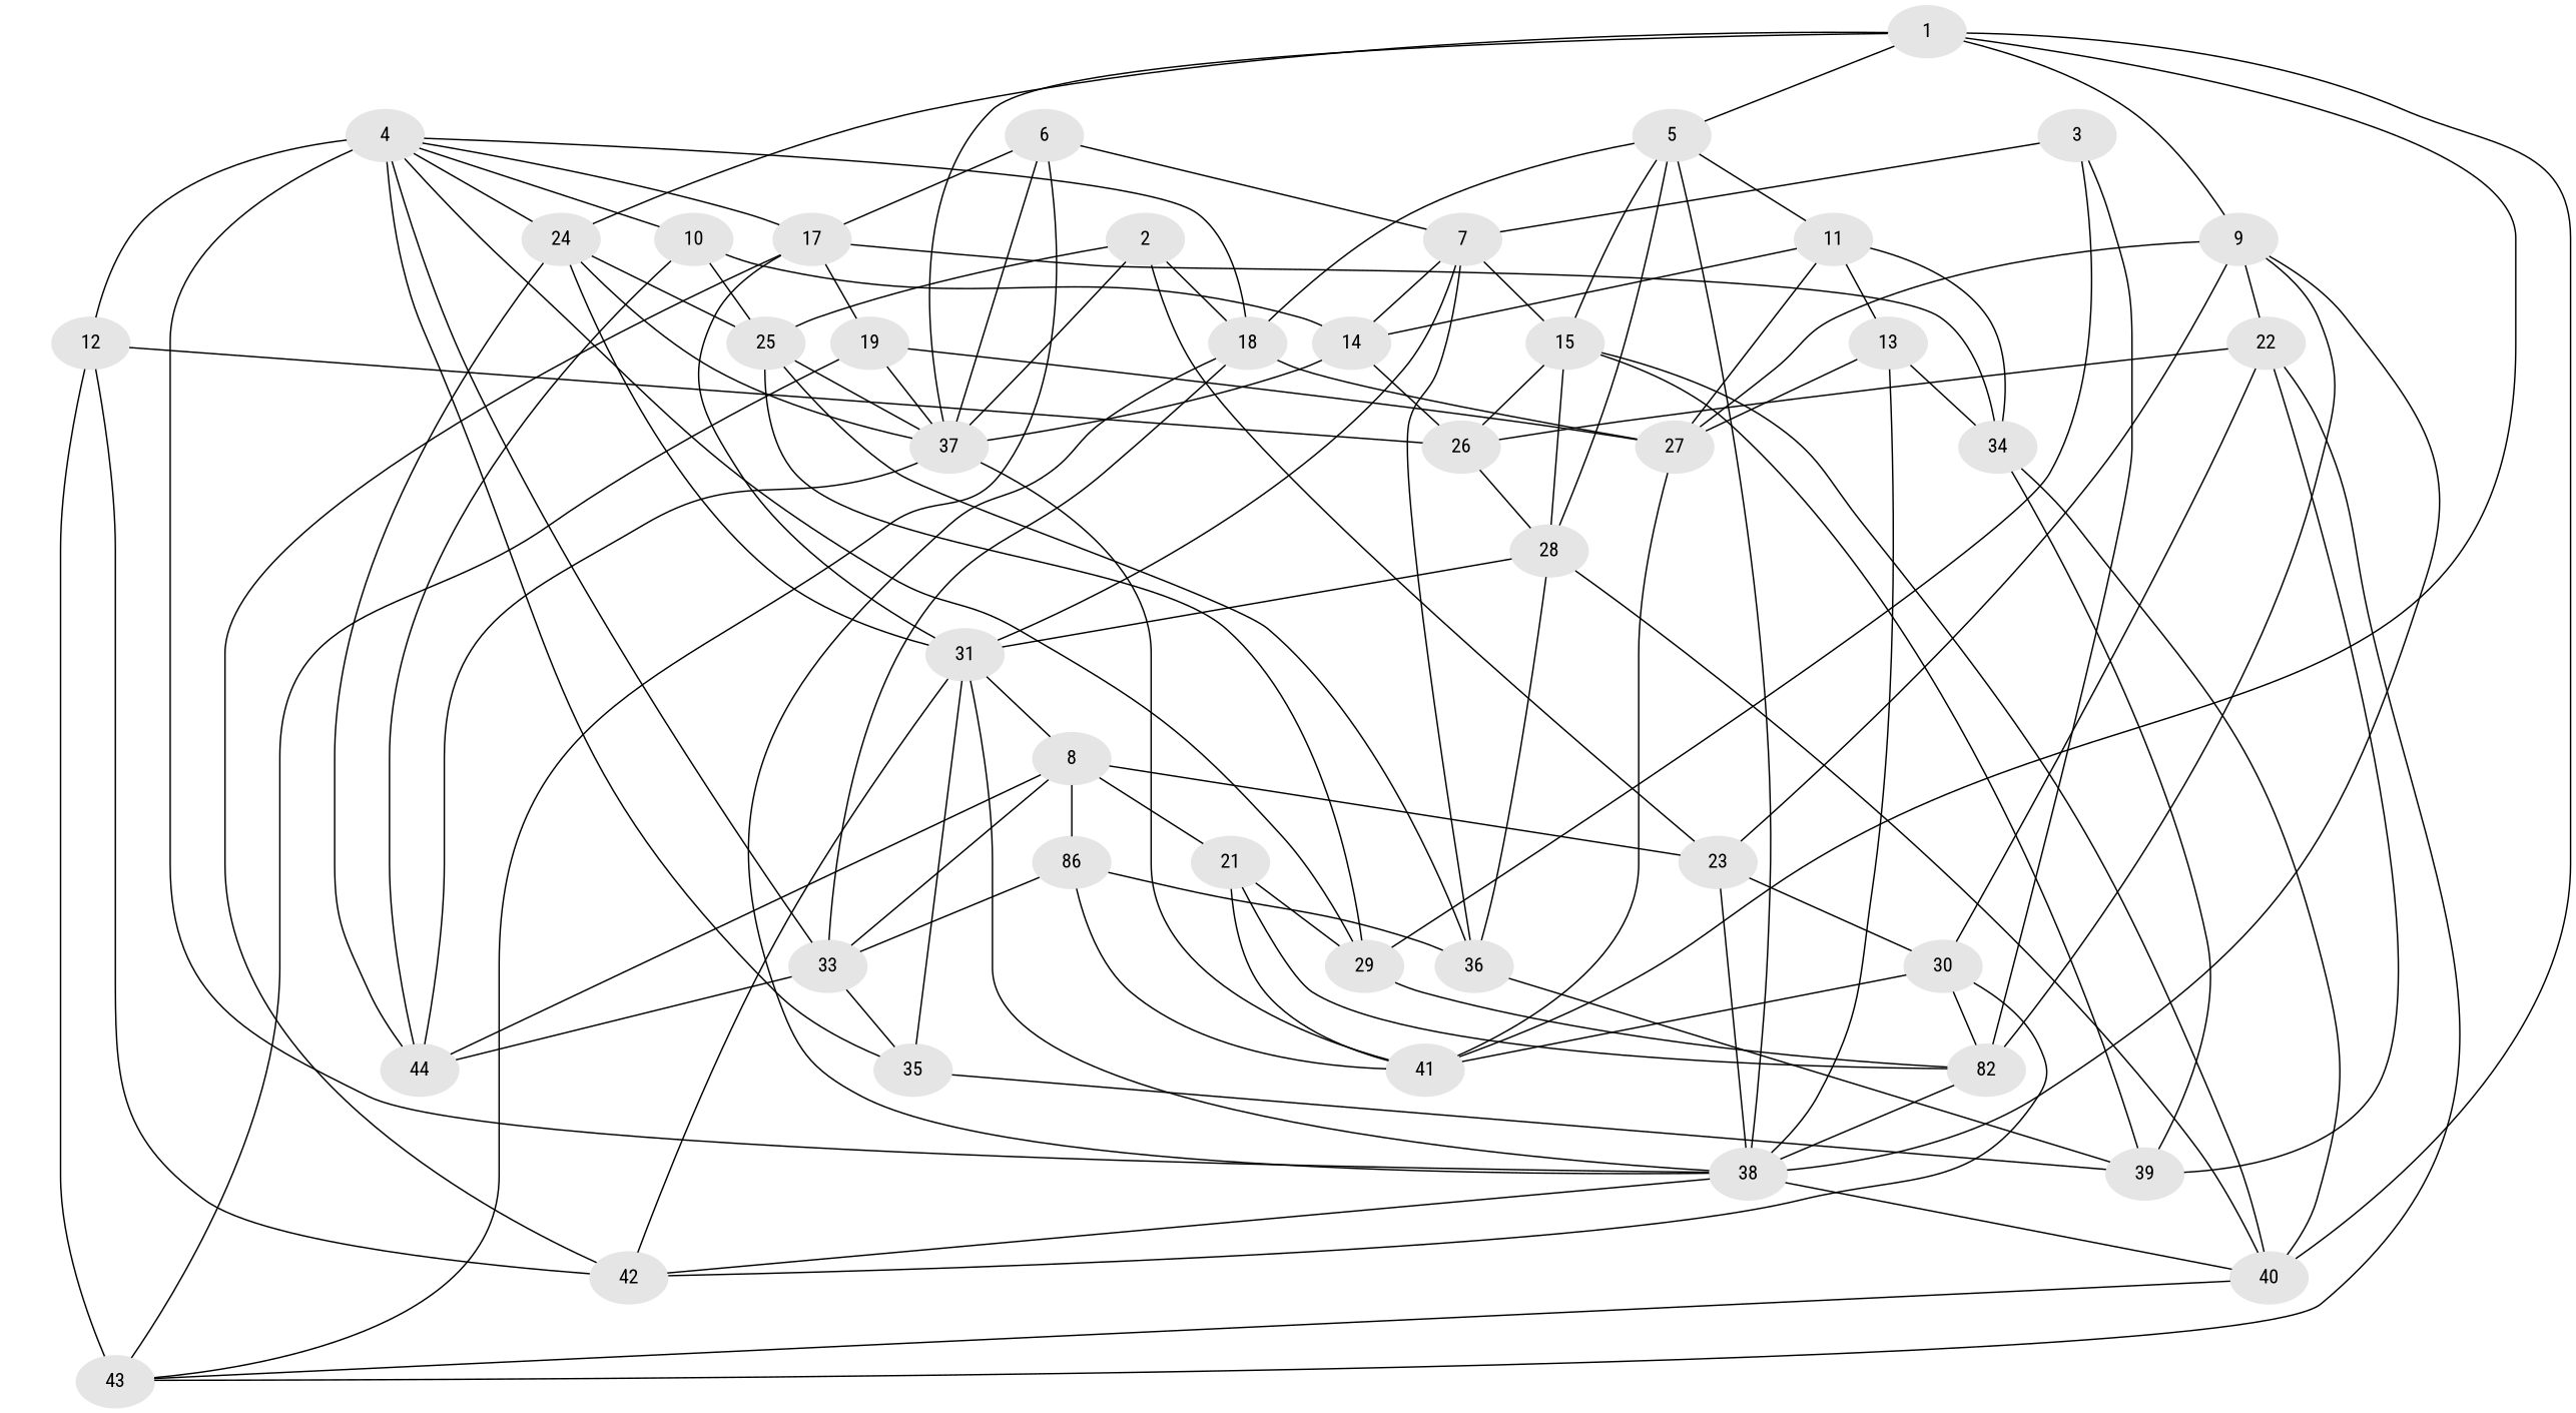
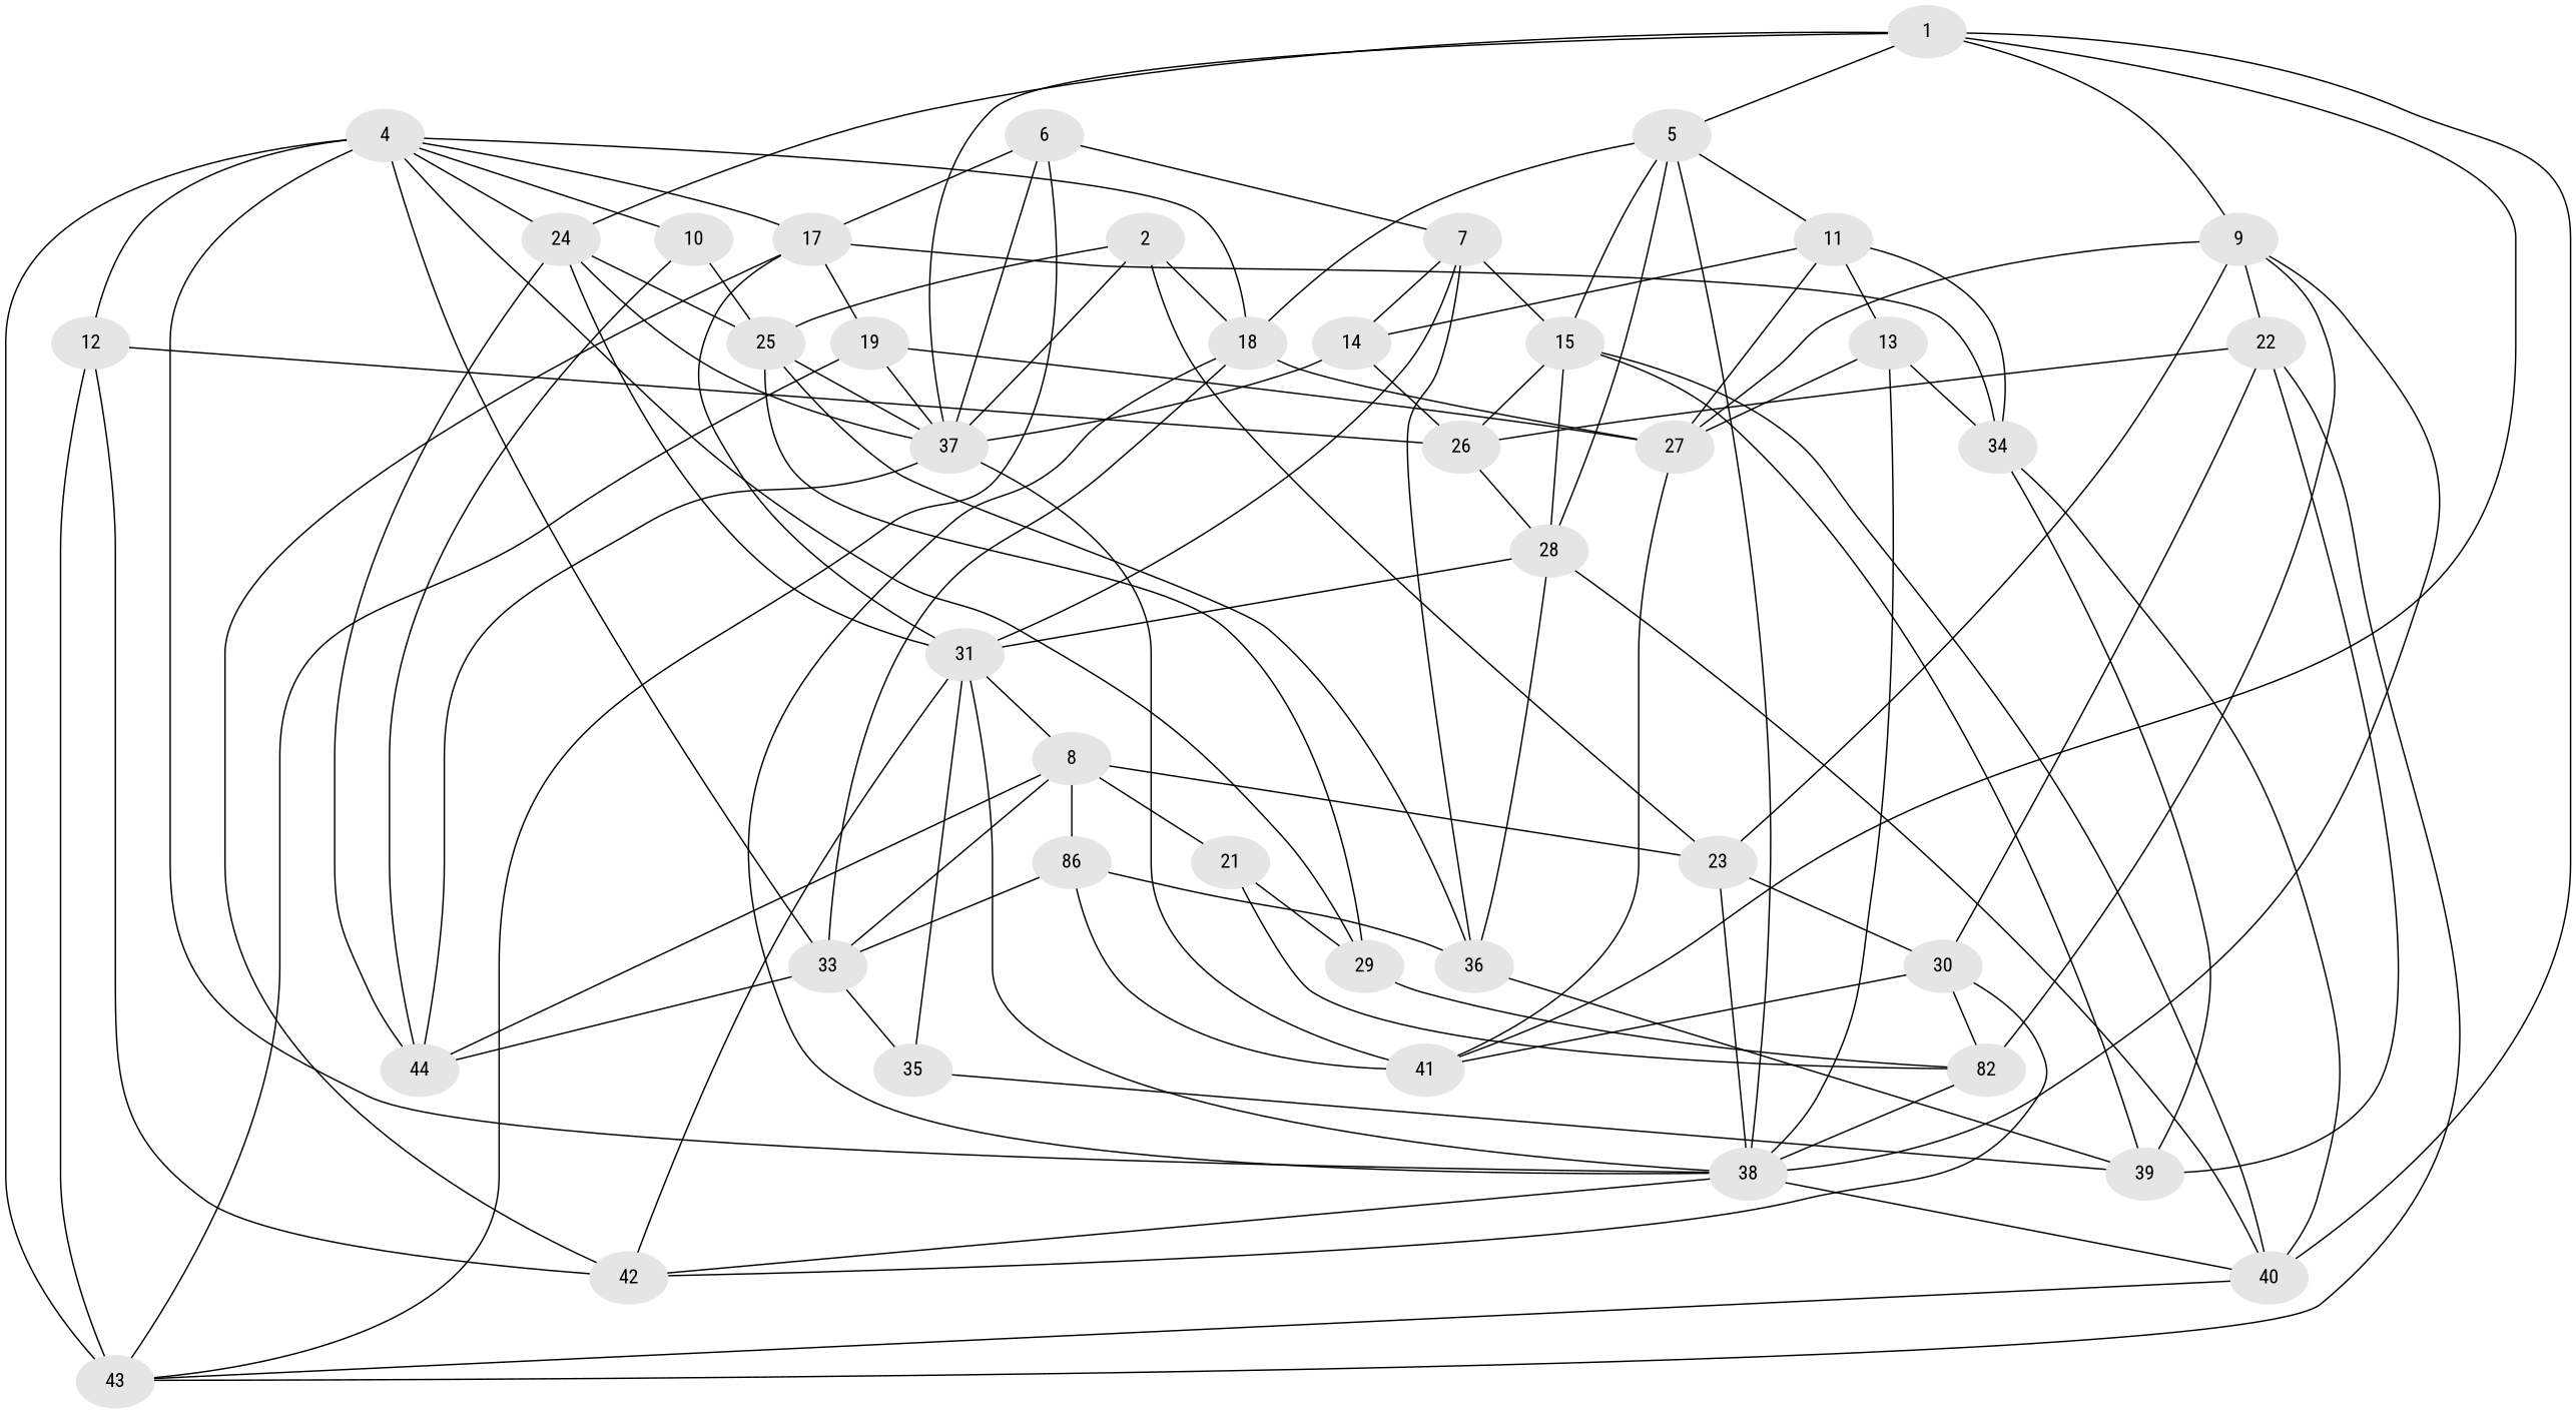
  graph {
    fontname="Roboto Condensed"
    node [color=gray90 fontname="Roboto Condensed" style=filled]
    edge [fontname="Roboto Condensed" weight=1.0]
    1
    5
    9
    24
    37
    40
    41
    18
    38
    11
    15
    28
    23
    n14 [label=82]
    22
    27
    25
    31
    44
    43
    2
    33
    30
    29
    36
-   3
    7
    14
    26
    4
    10
    12
    17
    35
    8
    n36 [label=86]
    21
    42
    34
    19
    39
    13
    6
    1 -- 5
    1 -- 9
    1 -- 24
    1 -- 37
    1 -- 40
    1 -- 41
    5 -- 18
    5 -- 38
    5 -- 11
    5 -- 15
    5 -- 28
    9 -- 38
    9 -- 23
    9 -- n14
    9 -- 22
    9 -- 27
    24 -- 37
    24 -- 25
    24 -- 31
    24 -- 44
    37 -- 41
    37 -- 44
    40 -- 43
    18 -- 38
    18 -- 27
    18 -- 33
    38 -- 40
    38 -- 42
    11 -- 27
    11 -- 14
    11 -- 34 [weight=2.0]
    11 -- 13
    15 -- 40
    15 -- 28
    15 -- 26
    15 -- 39
    28 -- 40
    28 -- 31
    28 -- 36
    23 -- 38
    23 -- 30
    n14 -- 38
    22 -- 43
    22 -- 30 [weight=2.0]
    22 -- 26
    22 -- 39
    27 -- 41
    25 -- 37
    25 -- 29
    25 -- 36
    31 -- 38
    31 -- 35
    31 -- 8
    31 -- 42
    2 -- 37
    2 -- 18
    2 -- 23
    2 -- 25
    33 -- 44
    33 -- 35
    30 -- 41
    30 -- n14
    30 -- 42
    29 -- n14
    36 -- 39
-   3 -- n14
-   3 -- 29
-   3 -- 7
    7 -- 15
    7 -- 31
    7 -- 36
    7 -- 14
    14 -- 37 [weight=2.0]
    14 -- 26
    26 -- 28
    4 -- 24
    4 -- 18
    4 -- 38
    4 -- 33
    4 -- 29
    4 -- 10
    4 -- 12
    4 -- 17
-   4 -- 35
+   4 -- 43
    10 -- 25
    10 -- 44
-   10 -- 14
    12 -- 43 [weight=2.0]
    12 -- 26
    12 -- 42 [weight=2.0]
    17 -- 31
    17 -- 42
    17 -- 34
    17 -- 19
    35 -- 39 [weight=2.0]
    8 -- 23
    8 -- 44
    8 -- 33
    8 -- n36
    8 -- 21
    n36 -- 41
    n36 -- 33
    n36 -- 36
-   21 -- 41
    21 -- n14
    21 -- 29
    34 -- 40
    34 -- 39
    19 -- 37
    19 -- 27
    19 -- 43
    13 -- 38
    13 -- 27
    13 -- 34
    6 -- 37
    6 -- 43
    6 -- 7
    6 -- 17
  }
